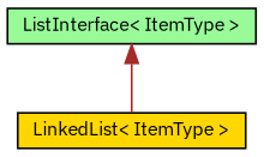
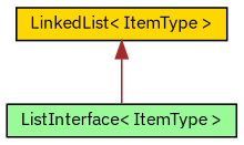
  digraph {
    fontname="IBM Plex Sans"
    node [color=black fontname="IBM Plex Sans" fontsize=10 shape=record style=filled]
    n1 [fillcolor=palegreen fontcolor=black height=0.2 label="ListInterface\< ItemType \>" width=0.4]
    n2 [fillcolor=gold height=0.2 label="LinkedList\< ItemType \>" width=0.4]
-   n1 -> n2 [color=brown dir=back fontname="IBM Plex Sans" fontsize=10 labelfontname=Helvetica labelfontsize=10 style=solid]
+   n2 -> n1 [color=brown dir=back fontname="IBM Plex Sans" fontsize=10 labelfontname=Helvetica labelfontsize=10 style=solid]
  }
